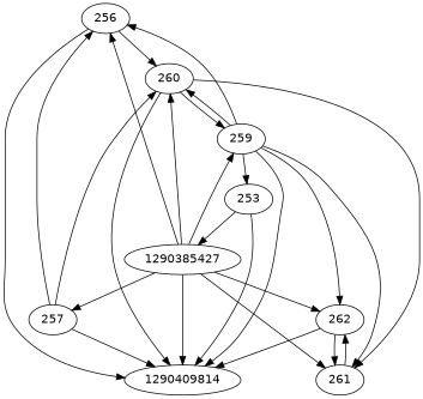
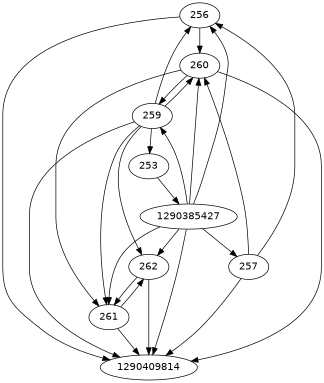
  strict digraph {
    fontname="DejaVu Sans"
    node [fontname="DejaVu Sans"]
    edge [fontname="DejaVu Sans"]
    256
    260
    1290409814
    259
    261
    257
    262
    253
    1290385427
    256 -> 260
    256 -> 1290409814
    260 -> 1290409814
    260 -> 259
    260 -> 261
    259 -> 256
    259 -> 260
    259 -> 1290409814
    259 -> 261
    259 -> 262
    259 -> 253
-   253 -> 1290409814
+   261 -> 1290409814
    261 -> 262
    257 -> 256
    257 -> 260
    257 -> 1290409814
    262 -> 1290409814
    262 -> 261
    253 -> 1290385427
    1290385427 -> 256
    1290385427 -> 260
    1290385427 -> 1290409814
    1290385427 -> 259
    1290385427 -> 261
    1290385427 -> 257
    1290385427 -> 262
  }
